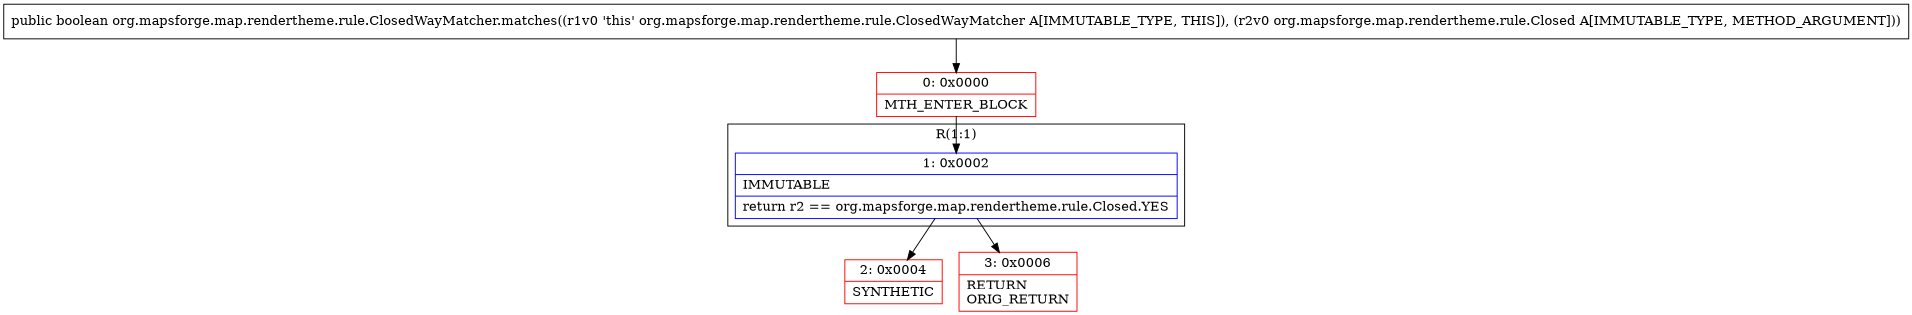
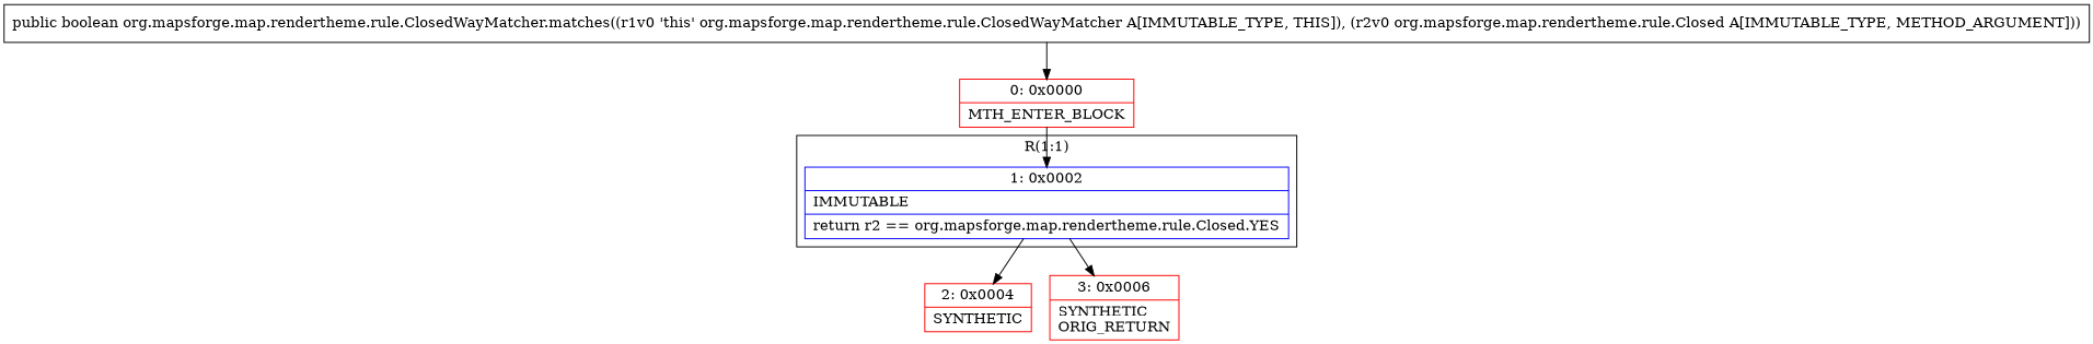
  digraph {
    node [color=red shape=record]
    n1 [color=blue label="{1\:\ 0x0002|IMMUTABLE\l|return r2 == org.mapsforge.map.rendertheme.rule.Closed.YES\l}"]
    n2 [label="{2\:\ 0x0004|SYNTHETIC\l}"]
-   n3 [label="{3\:\ 0x0006|RETURN\lORIG_RETURN\l}"]
+   n3 [label="{3\:\ 0x0006|SYNTHETIC\lORIG_RETURN\l}"]
    n4 [label="{0\:\ 0x0000|MTH_ENTER_BLOCK\l}"]
    n5 [label="{public boolean org.mapsforge.map.rendertheme.rule.ClosedWayMatcher.matches((r1v0 'this' org.mapsforge.map.rendertheme.rule.ClosedWayMatcher A[IMMUTABLE_TYPE, THIS]), (r2v0 org.mapsforge.map.rendertheme.rule.Closed A[IMMUTABLE_TYPE, METHOD_ARGUMENT])) }" color=""]
    subgraph cluster_1 {
      label="R(1:1)"
      n1
    }
    n1 -> n2
    n1 -> n3
    n4 -> n1
    n5 -> n4
  }
